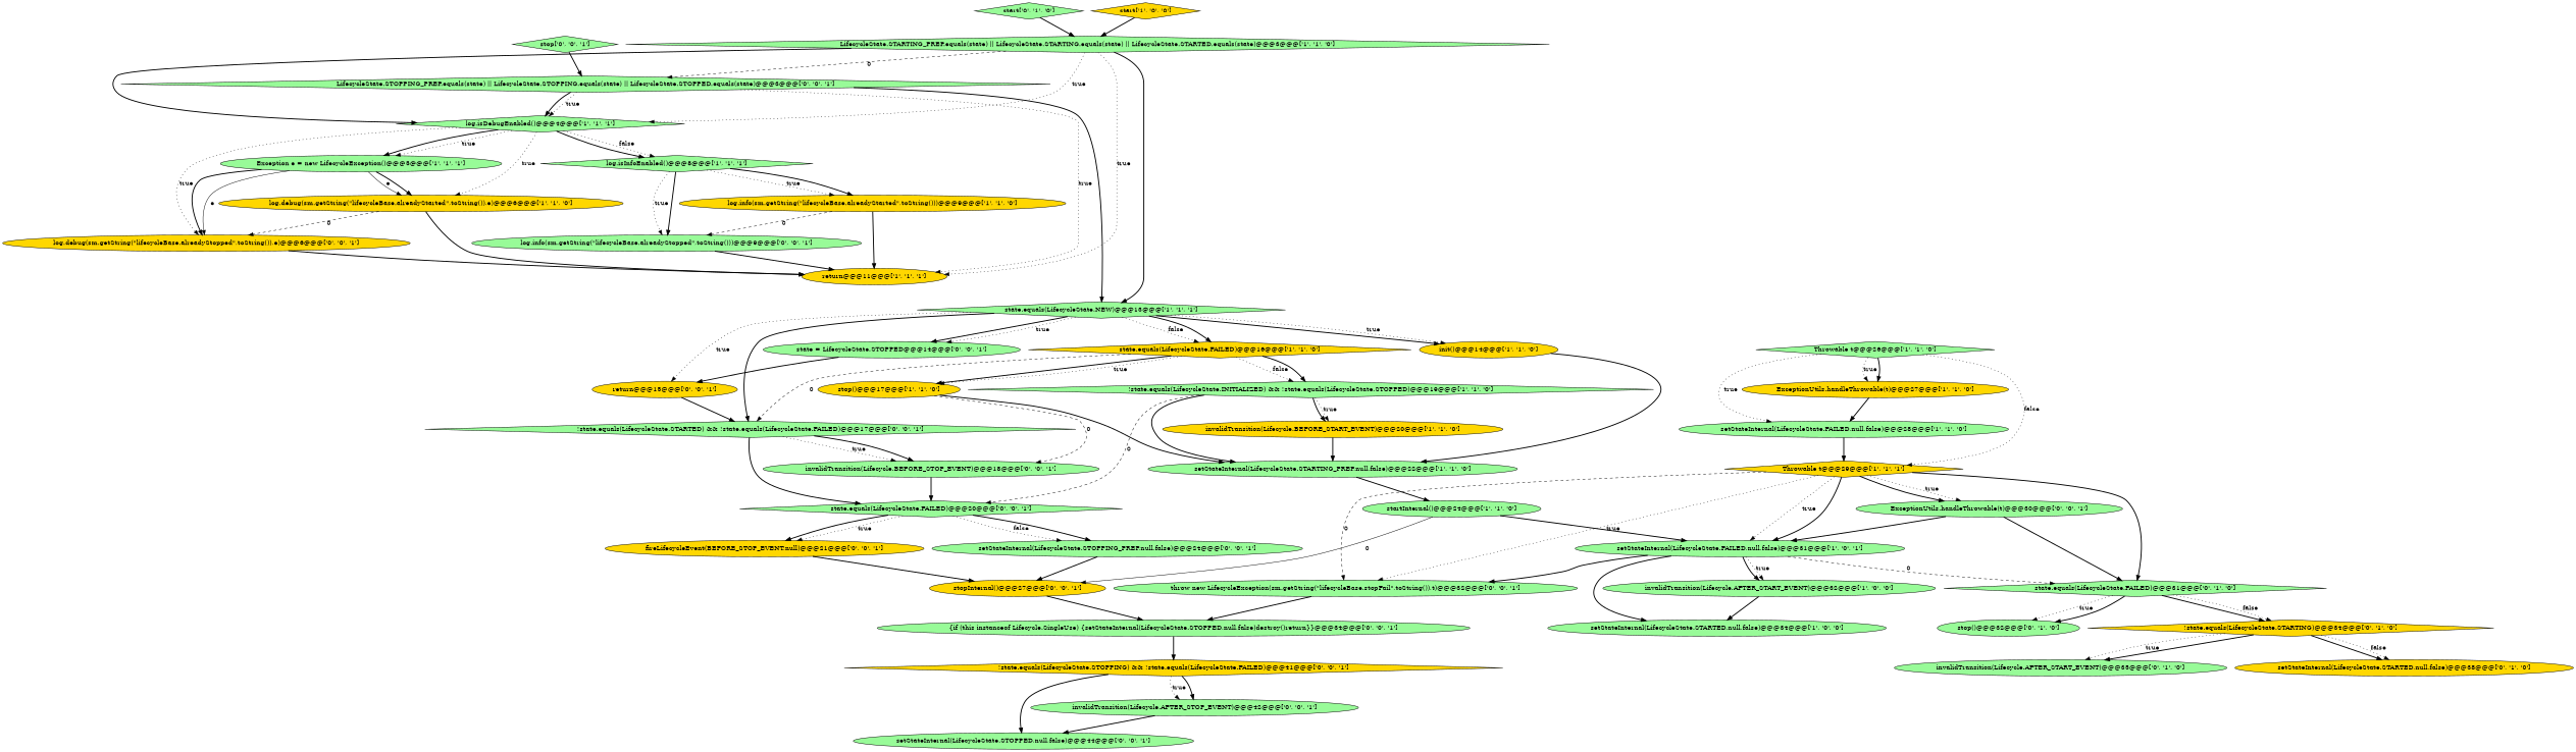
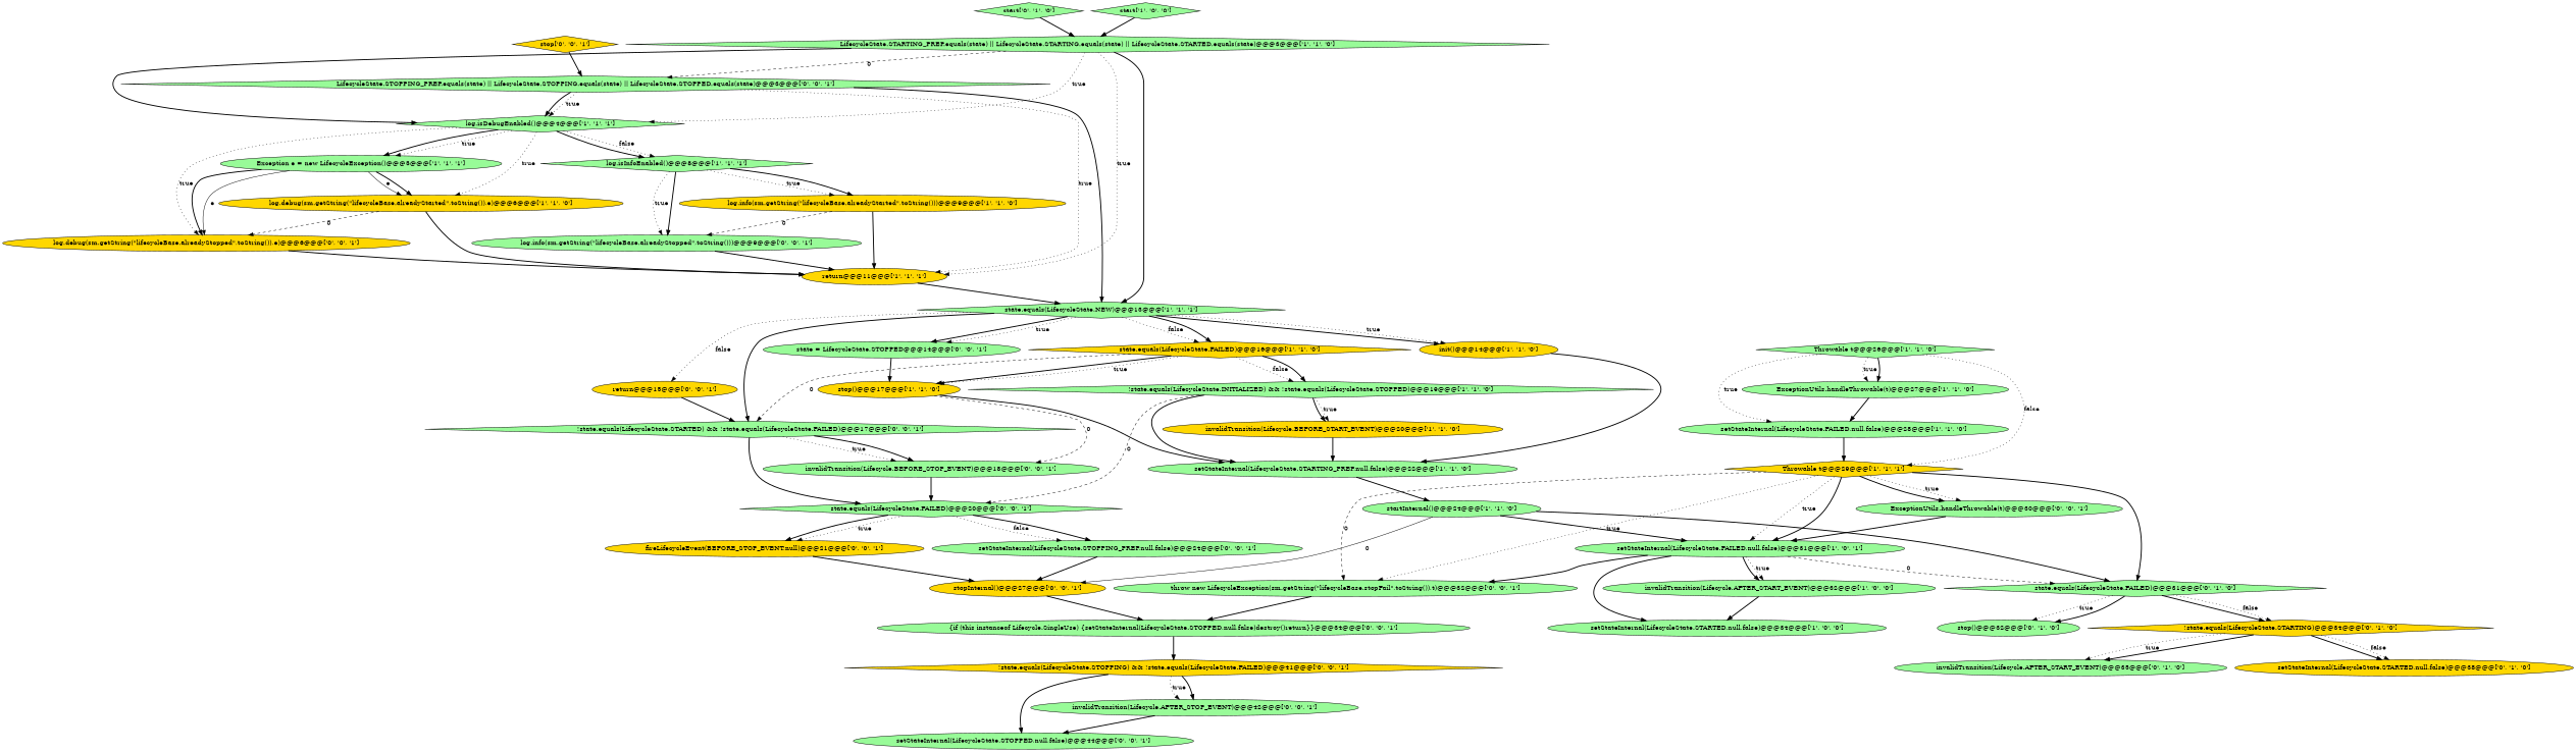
  digraph {
    node [fillcolor=palegreen shape=ellipse style=filled]
    edge [style=bold]
    n1 [label="setStateInternal(LifecycleState.FAILED,null,false)@@@31@@@['1', '0', '1']"]
    n2 [label="throw new LifecycleException(sm.getString(\"lifecycleBase.stopFail\",toString()),t)@@@32@@@['0', '0', '1']"]
    n3 [label="state.equals(LifecycleState.FAILED)@@@31@@@['0', '1', '0']" shape=diamond]
    n4 [label="invalidTransition(Lifecycle.AFTER_START_EVENT)@@@32@@@['1', '0', '0']"]
    n5 [label="setStateInternal(LifecycleState.STARTED,null,false)@@@34@@@['1', '0', '0']"]
    n6 [label="{if (this instanceof Lifecycle.SingleUse) {setStateInternal(LifecycleState.STOPPED,null,false)destroy()return}}@@@34@@@['0', '0', '1']"]
    n7 [label="stop()@@@32@@@['0', '1', '0']"]
    n8 [fillcolor=gold label="!state.equals(LifecycleState.STARTING)@@@34@@@['0', '1', '0']" shape=diamond]
    n9 [fillcolor=gold label="!state.equals(LifecycleState.STOPPING) && !state.equals(LifecycleState.FAILED)@@@41@@@['0', '0', '1']" shape=diamond]
    n10 [label="invalidTransition(Lifecycle.AFTER_STOP_EVENT)@@@42@@@['0', '0', '1']"]
    n11 [label="setStateInternal(LifecycleState.STOPPED,null,false)@@@44@@@['0', '0', '1']"]
    n12 [fillcolor=gold label="stop()@@@17@@@['1', '1', '0']"]
    n13 [label="setStateInternal(LifecycleState.STARTING_PREP,null,false)@@@22@@@['1', '1', '0']"]
    n14 [label="invalidTransition(Lifecycle.BEFORE_STOP_EVENT)@@@18@@@['0', '0', '1']"]
    n15 [label="startInternal()@@@24@@@['1', '1', '0']"]
    n16 [label="state.equals(LifecycleState.FAILED)@@@20@@@['0', '0', '1']" shape=diamond]
    n17 [fillcolor=gold label="log.debug(sm.getString(\"lifecycleBase.alreadyStopped\",toString()),e)@@@6@@@['0', '0', '1']"]
    n18 [fillcolor=gold label="return@@@11@@@['1', '1', '1']"]
    n19 [label="state.equals(LifecycleState.NEW)@@@13@@@['1', '1', '1']" shape=diamond]
    n20 [fillcolor=gold label="setStateInternal(LifecycleState.STARTED,null,false)@@@38@@@['0', '1', '0']"]
    n21 [label="invalidTransition(Lifecycle.AFTER_START_EVENT)@@@35@@@['0', '1', '0']"]
    n22 [label="!state.equals(LifecycleState.STARTED) && !state.equals(LifecycleState.FAILED)@@@17@@@['0', '0', '1']" shape=diamond]
    n23 [fillcolor=gold label="fireLifecycleEvent(BEFORE_STOP_EVENT,null)@@@21@@@['0', '0', '1']"]
    n24 [label="setStateInternal(LifecycleState.STOPPING_PREP,null,false)@@@24@@@['0', '0', '1']"]
    n25 [label="log.isInfoEnabled()@@@8@@@['1', '1', '1']" shape=diamond]
    n26 [label="log.info(sm.getString(\"lifecycleBase.alreadyStopped\",toString()))@@@9@@@['0', '0', '1']"]
    n27 [fillcolor=gold label="log.info(sm.getString(\"lifecycleBase.alreadyStarted\",toString()))@@@9@@@['1', '1', '0']"]
    n28 [fillcolor=gold label="Throwable t@@@29@@@['1', '1', '1']" shape=diamond]
    n29 [label="ExceptionUtils.handleThrowable(t)@@@30@@@['0', '0', '1']"]
    n30 [fillcolor=gold label="stopInternal()@@@27@@@['0', '0', '1']"]
-   n31 [label="stop['0', '0', '1']" shape=diamond]
+   n31 [fillcolor=gold label="stop['0', '0', '1']" shape=diamond]
    n32 [label="LifecycleState.STOPPING_PREP.equals(state) || LifecycleState.STOPPING.equals(state) || LifecycleState.STOPPED.equals(state)@@@3@@@['0', '0', '1']" shape=diamond]
    n33 [label="log.isDebugEnabled()@@@4@@@['1', '1', '1']" shape=diamond]
    n34 [label="!state.equals(LifecycleState.INITIALIZED) && !state.equals(LifecycleState.STOPPED)@@@19@@@['1', '1', '0']" shape=diamond]
    n35 [fillcolor=gold label="invalidTransition(Lifecycle.BEFORE_START_EVENT)@@@20@@@['1', '1', '0']"]
    n36 [fillcolor=gold label="return@@@15@@@['0', '0', '1']"]
    n37 [fillcolor=gold label="init()@@@14@@@['1', '1', '0']"]
    n38 [label="state = LifecycleState.STOPPED@@@14@@@['0', '0', '1']"]
    n39 [fillcolor=gold label="state.equals(LifecycleState.FAILED)@@@16@@@['1', '1', '0']" shape=diamond]
    n40 [fillcolor=gold label="log.debug(sm.getString(\"lifecycleBase.alreadyStarted\",toString()),e)@@@6@@@['1', '1', '0']"]
    n41 [label="Exception e = new LifecycleException()@@@5@@@['1', '1', '1']"]
    n42 [label="start['0', '1', '0']" shape=diamond]
    n43 [label="LifecycleState.STARTING_PREP.equals(state) || LifecycleState.STARTING.equals(state) || LifecycleState.STARTED.equals(state)@@@3@@@['1', '1', '0']" shape=diamond]
-   n44 [fillcolor=gold label="ExceptionUtils.handleThrowable(t)@@@27@@@['1', '1', '0']"]
+   n44 [label="ExceptionUtils.handleThrowable(t)@@@27@@@['1', '1', '0']"]
    n45 [label="setStateInternal(LifecycleState.FAILED,null,false)@@@28@@@['1', '1', '0']"]
-   n46 [fillcolor=gold label="start['1', '0', '0']" shape=diamond]
+   n46 [label="start['1', '0', '0']" shape=diamond]
    n47 [label="Throwable t@@@26@@@['1', '1', '0']" shape=diamond]
    n1 -> n2
    n1 -> n3 [label=0 style=dashed]
    n1 -> n4 [label=true style=dotted]
    n1 -> n4
    n1 -> n5
    n2 -> n6
    n3 -> n7 [label=true style=dotted]
    n3 -> n7
    n3 -> n8
    n3 -> n8 [label=false style=dotted]
    n4 -> n5
    n6 -> n9
    n8 -> n20
    n8 -> n20 [label=false style=dotted]
    n8 -> n21
    n8 -> n21 [label=true style=dotted]
    n9 -> n10
    n9 -> n10 [label=true style=dotted]
    n9 -> n11
    n10 -> n11
    n12 -> n13
    n12 -> n14 [label=0 style=dashed]
    n13 -> n15
    n14 -> n16
    n15 -> n1
-   n29 -> n3
+   n15 -> n3
    n15 -> n30 [label=0 style=solid]
    n16 -> n23 [label=true style=dotted]
    n16 -> n23
    n16 -> n24 [label=false style=dotted]
    n16 -> n24
    n17 -> n18
+   n18 -> n19
    n19 -> n22
-   n19 -> n36 [label=true style=dotted]
+   n19 -> n36 [label=false style=dotted]
    n19 -> n37
    n19 -> n37 [label=true style=dotted]
    n19 -> n38
    n19 -> n38 [label=true style=dotted]
    n19 -> n39 [label=false style=dotted]
    n19 -> n39
    n22 -> n14 [label=true style=dotted]
    n22 -> n14
    n22 -> n16
    n23 -> n30
    n24 -> n30
    n25 -> n26
    n25 -> n26 [label=true style=dotted]
    n25 -> n27 [label=true style=dotted]
    n25 -> n27
    n26 -> n18
    n27 -> n18
    n27 -> n26 [label=0 style=dashed]
    n28 -> n1 [label=true style=dotted]
    n28 -> n1
    n28 -> n2 [label=true style=dotted]
    n28 -> n2 [label=0 style=dashed]
    n28 -> n3
    n28 -> n29 [label=true style=dotted]
    n28 -> n29
    n29 -> n1
    n30 -> n6
    n31 -> n32
    n32 -> n18 [label=true style=dotted]
    n32 -> n19
    n32 -> n33 [label=true style=dotted]
    n32 -> n33
    n33 -> n17 [label=true style=dotted]
    n33 -> n25
    n33 -> n25 [label=false style=dotted]
    n33 -> n40 [label=true style=dotted]
    n33 -> n41 [label=true style=dotted]
    n33 -> n41
    n34 -> n13
    n34 -> n16 [label=0 style=dashed]
    n34 -> n35 [label=true style=dotted]
    n34 -> n35
    n35 -> n13
    n36 -> n22
    n37 -> n13
-   n38 -> n36
+   n38 -> n12
    n39 -> n12
    n39 -> n12 [label=true style=dotted]
    n39 -> n22 [label=0 style=dashed]
    n39 -> n34 [label=false style=dotted]
    n39 -> n34
    n40 -> n17 [label=0 style=dashed]
    n40 -> n18
    n41 -> n17
    n41 -> n17 [label=e style=solid]
    n41 -> n40 [label=e style=solid]
    n41 -> n40
    n42 -> n43
    n43 -> n18 [label=true style=dotted]
    n43 -> n19
    n43 -> n32 [label=0 style=dashed]
    n43 -> n33
    n43 -> n33 [label=true style=dotted]
    n44 -> n45
    n45 -> n28
    n46 -> n43
    n47 -> n28 [label=false style=dotted]
    n47 -> n44
    n47 -> n44 [label=true style=dotted]
    n47 -> n45 [label=true style=dotted]
  }
